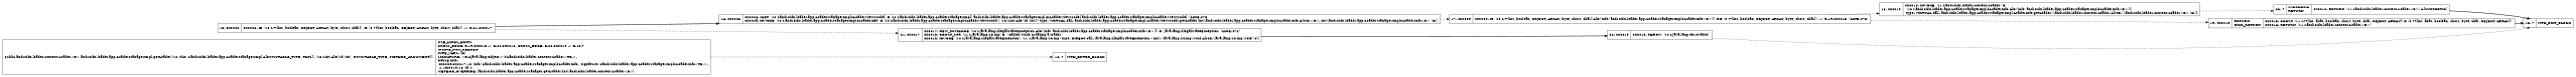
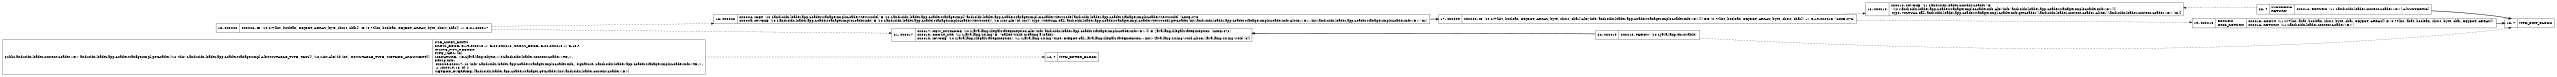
  digraph {
    rankdir=LR
    node [shape=record]
    edge [style=dashed]
    n1 [label="{12\:\ ?|MTH_ENTER_BLOCK\l}"]
    n2 [label="{15\:\ 0x0006|0x0006: IF  (r0 I:??[int, boolean, OBJECT, ARRAY, byte, short, char]) != (0 ??[int, boolean, OBJECT, ARRAY, byte, short, char])  \-\> B:21:0x0017 \l}"]
    n3 [label="{16\:\ 0x0008|0x0008: IGET  (r0 I:androidx.loader.app.LoaderManagerImpl$LoaderViewModel) = (r2 I:androidx.loader.app.LoaderManagerImpl) androidx.loader.app.LoaderManagerImpl.mLoaderViewModel androidx.loader.app.LoaderManagerImpl$LoaderViewModel  (LINE:475)\l0x000a: INVOKE  (r0 I:androidx.loader.app.LoaderManagerImpl$LoaderInfo) = (r0 I:androidx.loader.app.LoaderManagerImpl$LoaderViewModel), (r3 I:int A[D('id' int)]) type: VIRTUAL call: androidx.loader.app.LoaderManagerImpl.LoaderViewModel.getLoader(int):androidx.loader.app.LoaderManagerImpl$LoaderInfo A[MD:\<D\>:(int):androidx.loader.app.LoaderManagerImpl$LoaderInfo\<D\> (m)]\l}"]
    n4 [label="{21\:\ 0x0017|0x0017: NEW_INSTANCE  (r0 I:java.lang.IllegalStateException A[D('info' androidx.loader.app.LoaderManagerImpl$LoaderInfo\<D\>)]) =  java.lang.IllegalStateException  (LINE:472)\l0x0019: CONST_STR  (r1 I:java.lang.String) =  \"Called while creating a loader\" \l0x001b: INVOKE  (r0 I:java.lang.IllegalStateException), (r1 I:java.lang.String) type: DIRECT call: java.lang.IllegalStateException.\<init\>(java.lang.String):void A[MD:(java.lang.String):void (c)]\l}"]
    n5 [label="{17\:\ 0x000e|0x000e: IF  (r0 I:??[int, boolean, OBJECT, ARRAY, byte, short, char] A[D('info' androidx.loader.app.LoaderManagerImpl$LoaderInfo\<D\>)]) == (0 ??[int, boolean, OBJECT, ARRAY, byte, short, char])  \-\> B:19:0x0015  (LINE:476)\l}"]
    n6 [label="{22\:\ 0x001e|0x001e: THROW  (r0 I:java.lang.Throwable) \l}"]
    n7 [label="{18\:\ 0x0010|0x0010: INVOKE  (r1 I:androidx.loader.content.Loader) = \l  (r0 I:androidx.loader.app.LoaderManagerImpl$LoaderInfo A[D('info' androidx.loader.app.LoaderManagerImpl$LoaderInfo\<D\>)])\l type: VIRTUAL call: androidx.loader.app.LoaderManagerImpl.LoaderInfo.getLoader():androidx.loader.content.Loader A[MD:():androidx.loader.content.Loader\<D\> (m)]\l}"]
    n8 [label="{19\:\ 0x0015|RETURN\lORIG_RETURN\l|0x0015: CONST  (r1 I:??[int, float, boolean, short, byte, char, OBJECT, ARRAY]) = (0 ??[int, float, boolean, short, byte, char, OBJECT, ARRAY]) \l0x0016: RETURN  (r1 I:androidx.loader.content.Loader\<D\>) \l}"]
    n9 [label="{23\:\ ?|SYNTHETIC\lRETURN\l|0x0016: RETURN  (r1 I:androidx.loader.content.Loader\<D\>) A[SYNTHETIC]\l}"]
    n10 [label="{13\:\ ?|MTH_EXIT_BLOCK\l}"]
    n11 [label="{public androidx.loader.content.Loader\<D\> androidx.loader.app.LoaderManagerImpl.getLoader((r2 'this' I:androidx.loader.app.LoaderManagerImpl A[IMMUTABLE_TYPE, THIS]), (r3 I:int A[D('id' int), IMMUTABLE_TYPE, METHOD_ARGUMENT]))  | USE_LINES_HINTS\lCROSS_EDGE: B:19:0x0015 \-\> B:20:0x0016, CROSS_EDGE: B:22:0x001e \-\> B:13:?\lINLINE_NOT_NEEDED\lTYPE_VARS: [D]\lSIGNATURE: \<D:Ljava\/lang\/Object;\>(I)Landroidx\/loader\/content\/Loader\<TD;\>;\lDebug Info:\l  0x000e\-0x0017: r0 'info' Landroidx\/loader\/app\/LoaderManagerImpl$LoaderInfo;, signature: Landroidx\/loader\/app\/LoaderManagerImpl$LoaderInfo\<TD;\>;\l  \-1 \-0x001e: r3 'id' I\lMETHOD_OVERRIDE: [androidx.loader.app.LoaderManager.getLoader(int):androidx.loader.content.Loader\<D\>]\l}"]
-   n2 -> n3 [style=bold]
+   n2 -> n3
    n2 -> n4
-   n3 -> n5
-   n4 -> n6 [style=bold]
+   n3 -> n5 [style=bold]
+   n6 -> n4 [style=bold]
    n5 -> n7
    n5 -> n8
    n6 -> n10
-   n7 -> n9
+   n9 -> n7
    n8 -> n10 [style=bold]
    n9 -> n10 [style=bold]
    n11 -> n1
  }
